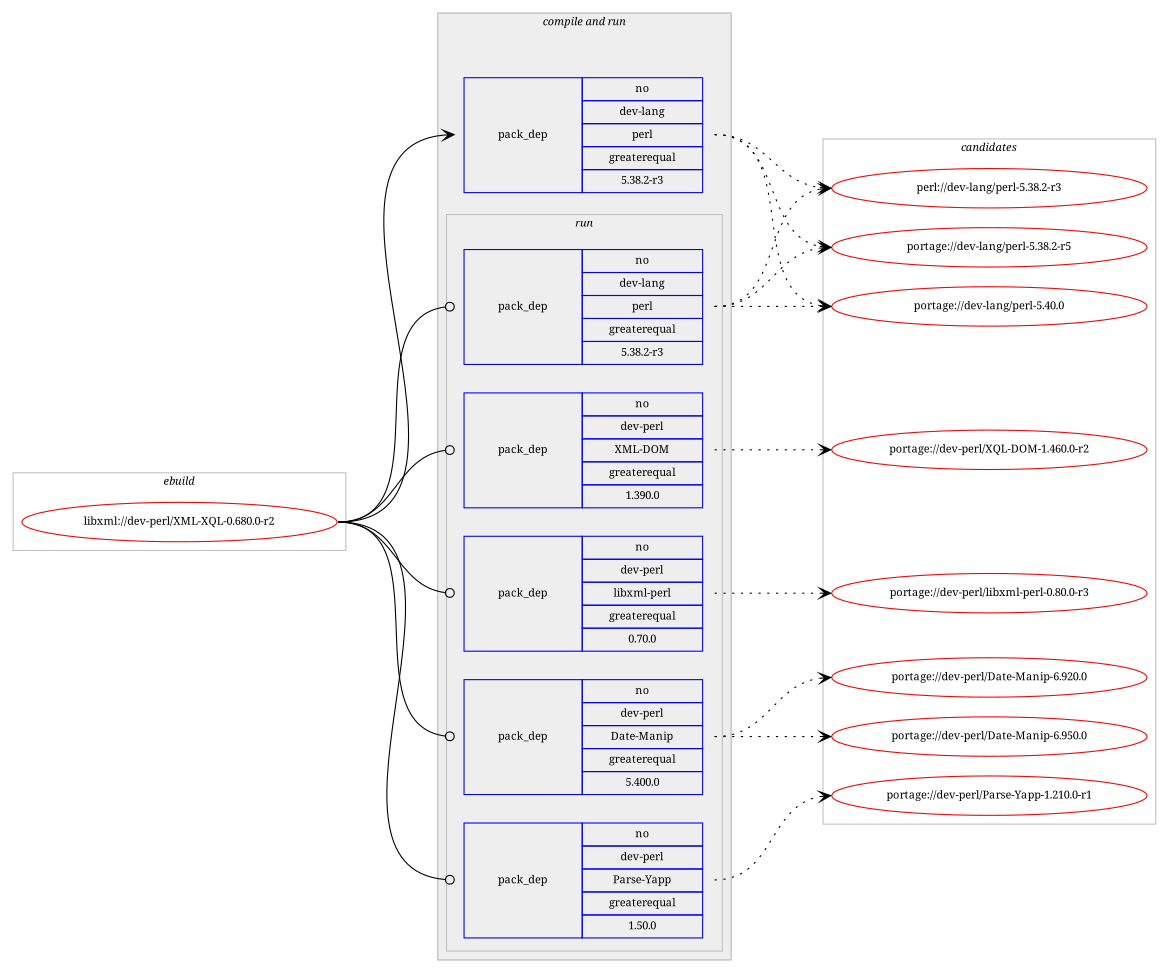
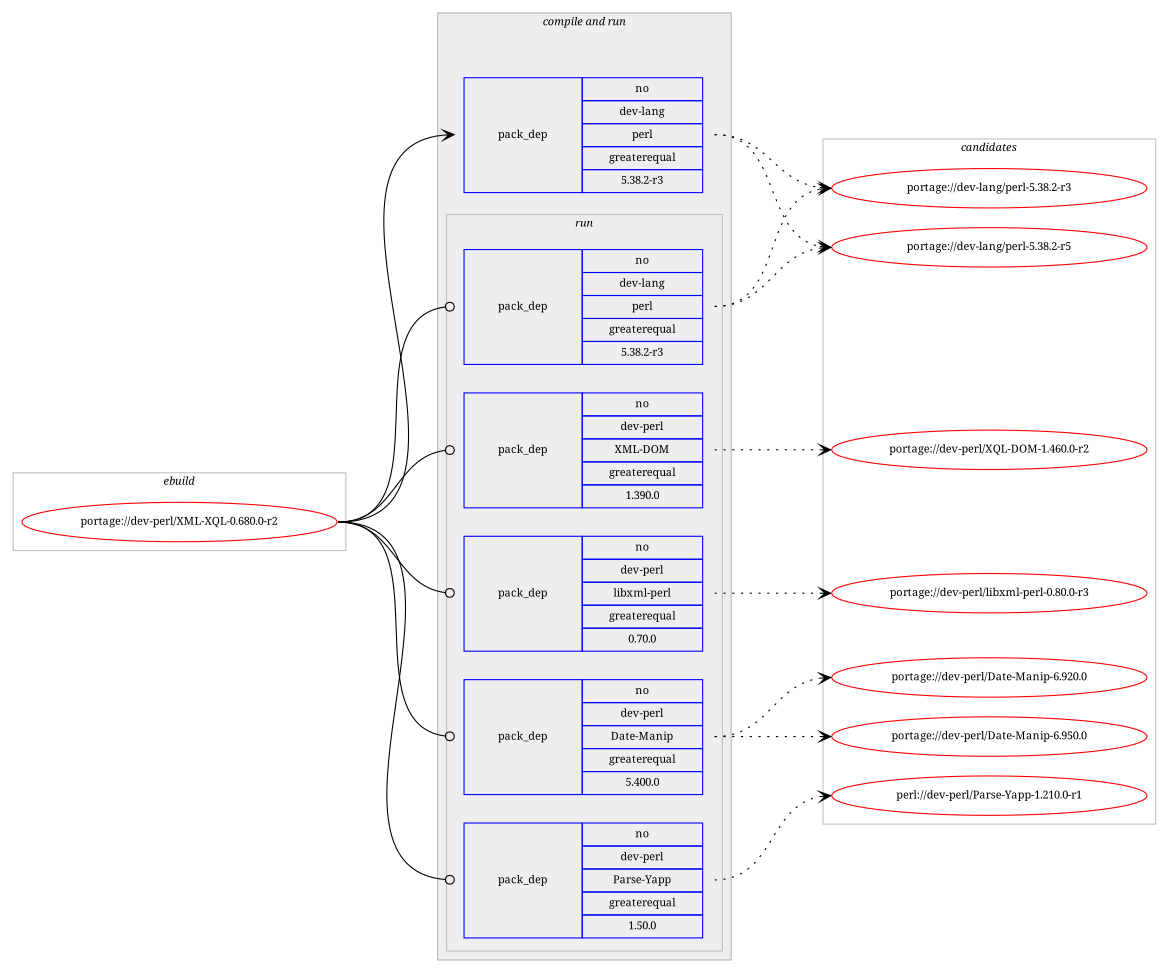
  digraph {
    compound=true
    concentrate=true
    fontname="Noto Serif"
    fontsize=10
    newrank=true
    rankdir=LR
    ranksep=1.5
    node [color=red fontname="Noto Serif" fontsize=10]
    edge [arrowhead=vee fontname="Noto Serif" headport=w style=dotted tailport=e weight=100]
-   n1 [label="libxml://dev-perl/XML-XQL-0.680.0-r2" width=4]
+   n1 [label="portage://dev-perl/XML-XQL-0.680.0-r2" width=4]
    n2 [color=blue label=<<TABLE BORDER="0" CELLBORDER="1" CELLSPACING="0" CELLPADDING="4" WIDTH="220"><TR><TD ROWSPAN="6" CELLPADDING="30">pack_dep</TD></TR><TR><TD WIDTH="110">no</TD></TR><TR><TD>dev-lang</TD></TR><TR><TD>perl</TD></TR><TR><TD>greaterequal</TD></TR><TR><TD>5.38.2-r3</TD></TR></TABLE>> shape=none]
    n3 [color=blue label=<<TABLE BORDER="0" CELLBORDER="1" CELLSPACING="0" CELLPADDING="4" WIDTH="220"><TR><TD ROWSPAN="6" CELLPADDING="30">pack_dep</TD></TR><TR><TD WIDTH="110">no</TD></TR><TR><TD>dev-lang</TD></TR><TR><TD>perl</TD></TR><TR><TD>greaterequal</TD></TR><TR><TD>5.38.2-r3</TD></TR></TABLE>> shape=none]
    n4 [color=blue label=<<TABLE BORDER="0" CELLBORDER="1" CELLSPACING="0" CELLPADDING="4" WIDTH="220"><TR><TD ROWSPAN="6" CELLPADDING="30">pack_dep</TD></TR><TR><TD WIDTH="110">no</TD></TR><TR><TD>dev-perl</TD></TR><TR><TD>Date-Manip</TD></TR><TR><TD>greaterequal</TD></TR><TR><TD>5.400.0</TD></TR></TABLE>> shape=none]
    n5 [color=blue label=<<TABLE BORDER="0" CELLBORDER="1" CELLSPACING="0" CELLPADDING="4" WIDTH="220"><TR><TD ROWSPAN="6" CELLPADDING="30">pack_dep</TD></TR><TR><TD WIDTH="110">no</TD></TR><TR><TD>dev-perl</TD></TR><TR><TD>Parse-Yapp</TD></TR><TR><TD>greaterequal</TD></TR><TR><TD>1.50.0</TD></TR></TABLE>> shape=none]
    n6 [color=blue label=<<TABLE BORDER="0" CELLBORDER="1" CELLSPACING="0" CELLPADDING="4" WIDTH="220"><TR><TD ROWSPAN="6" CELLPADDING="30">pack_dep</TD></TR><TR><TD WIDTH="110">no</TD></TR><TR><TD>dev-perl</TD></TR><TR><TD>XML-DOM</TD></TR><TR><TD>greaterequal</TD></TR><TR><TD>1.390.0</TD></TR></TABLE>> shape=none]
    n7 [color=blue label=<<TABLE BORDER="0" CELLBORDER="1" CELLSPACING="0" CELLPADDING="4" WIDTH="220"><TR><TD ROWSPAN="6" CELLPADDING="30">pack_dep</TD></TR><TR><TD WIDTH="110">no</TD></TR><TR><TD>dev-perl</TD></TR><TR><TD>libxml-perl</TD></TR><TR><TD>greaterequal</TD></TR><TR><TD>0.70.0</TD></TR></TABLE>> shape=none]
-   n8 [label="perl://dev-lang/perl-5.38.2-r3" width=4]
+   n8 [label="portage://dev-lang/perl-5.38.2-r3" width=4]
    n9 [label="portage://dev-lang/perl-5.38.2-r5" width=4]
-   n10 [label="portage://dev-lang/perl-5.40.0" width=4]
    n11 [label="portage://dev-perl/Date-Manip-6.920.0" width=4]
    n12 [label="portage://dev-perl/Date-Manip-6.950.0" width=4]
-   n13 [label="portage://dev-perl/Parse-Yapp-1.210.0-r1" width=4]
+   n13 [label="perl://dev-perl/Parse-Yapp-1.210.0-r1" width=4]
    n14 [label="portage://dev-perl/XQL-DOM-1.460.0-r2" width=4]
    n15 [label="portage://dev-perl/libxml-perl-0.80.0-r3" width=4]
    subgraph cluster_1 {
      color=gray
      label=<<i>ebuild</i>>
      rank=same
      n1
    }
    subgraph cluster_2 {
      color=gray
      label=<<i>dependencies</i>>
      subgraph cluster_3 {
        color=gray
        fillcolor="#eeeeee"
        label=<<i>compile</i>>
        style=filled
        subgraph sub_4 {
          color=gray
          fillcolor="#eeeeee"
          label=<<i>compile</i>>
          style=filled
          n2
        }
      }
      subgraph cluster_5 {
        color=gray
        fillcolor="#eeeeee"
        label=<<i>compile and run</i>>
        style=filled
      }
      subgraph cluster_6 {
        color=gray
        fillcolor="#eeeeee"
        label=<<i>run</i>>
        style=filled
        subgraph sub_7 {
          color=gray
          fillcolor="#eeeeee"
          label=<<i>run</i>>
          style=filled
          n3
        }
        subgraph sub_8 {
          color=gray
          fillcolor="#eeeeee"
          label=<<i>run</i>>
          style=filled
          n4
        }
        subgraph sub_9 {
          color=gray
          fillcolor="#eeeeee"
          label=<<i>run</i>>
          style=filled
          n5
        }
        subgraph sub_10 {
          color=gray
          fillcolor="#eeeeee"
          label=<<i>run</i>>
          style=filled
          n6
        }
        subgraph sub_11 {
          color=gray
          fillcolor="#eeeeee"
          label=<<i>run</i>>
          style=filled
          n7
        }
      }
    }
    subgraph cluster_12 {
      color=gray
      label=<<i>candidates</i>>
      rank=same
      subgraph sub_13 {
        color=black
        label=<<i>candidates</i>>
        nodesep=1
        rank=same
        n8
        n9
-       n10
      }
      subgraph sub_14 {
        color=black
        label=<<i>candidates</i>>
        nodesep=1
        rank=same
        n8
        n9
-       n10
      }
      subgraph sub_15 {
        color=black
        label=<<i>candidates</i>>
        nodesep=1
        rank=same
        n11
        n12
      }
      subgraph sub_16 {
        color=black
        label=<<i>candidates</i>>
        nodesep=1
        rank=same
        n13
      }
      subgraph sub_17 {
        color=black
        label=<<i>candidates</i>>
        nodesep=1
        rank=same
        n14
      }
      subgraph sub_18 {
        color=black
        label=<<i>candidates</i>>
        nodesep=1
        rank=same
        n15
      }
    }
    n1 -> n2 [style=solid weight=20]
    n1 -> n3 [arrowhead=odot style=solid weight=20]
    n1 -> n4 [arrowhead=odot style=solid weight=20]
    n1 -> n5 [arrowhead=odot style=solid weight=20]
    n1 -> n6 [arrowhead=odot style=solid weight=20]
    n1 -> n7 [arrowhead=odot style=solid weight=20]
    n2 -> n8
    n2 -> n9
-   n2 -> n10
    n3 -> n8
    n3 -> n9
-   n3 -> n10
    n4 -> n11
    n4 -> n12
    n5 -> n13
    n6 -> n14
    n7 -> n15
  }
